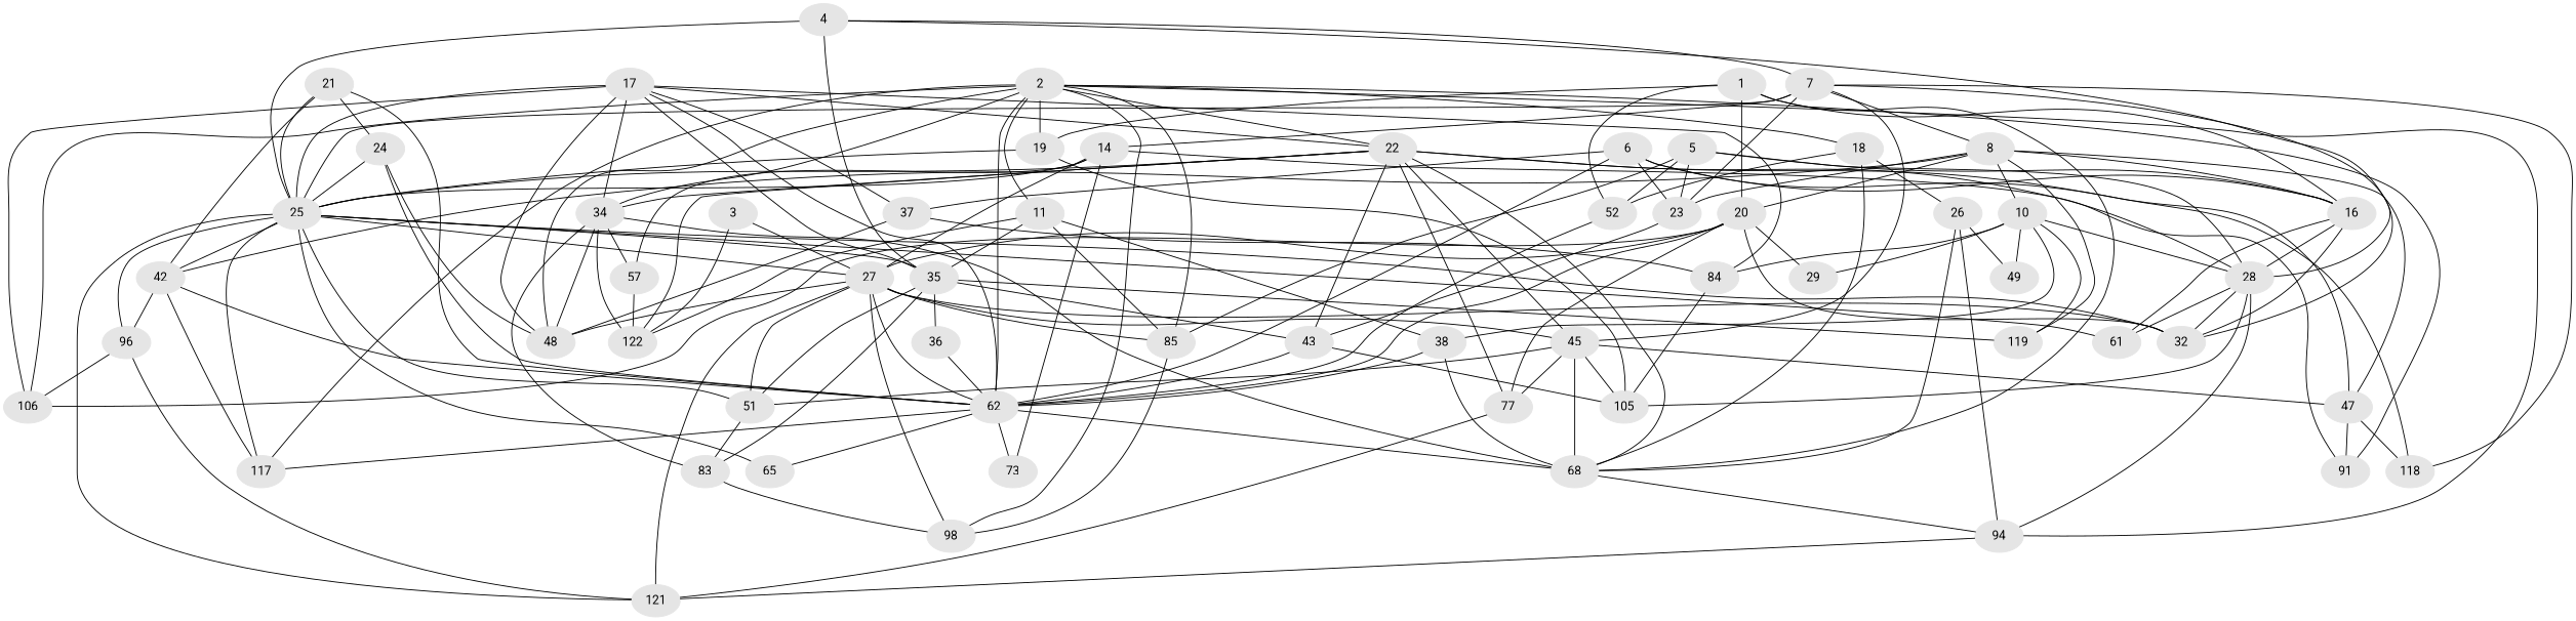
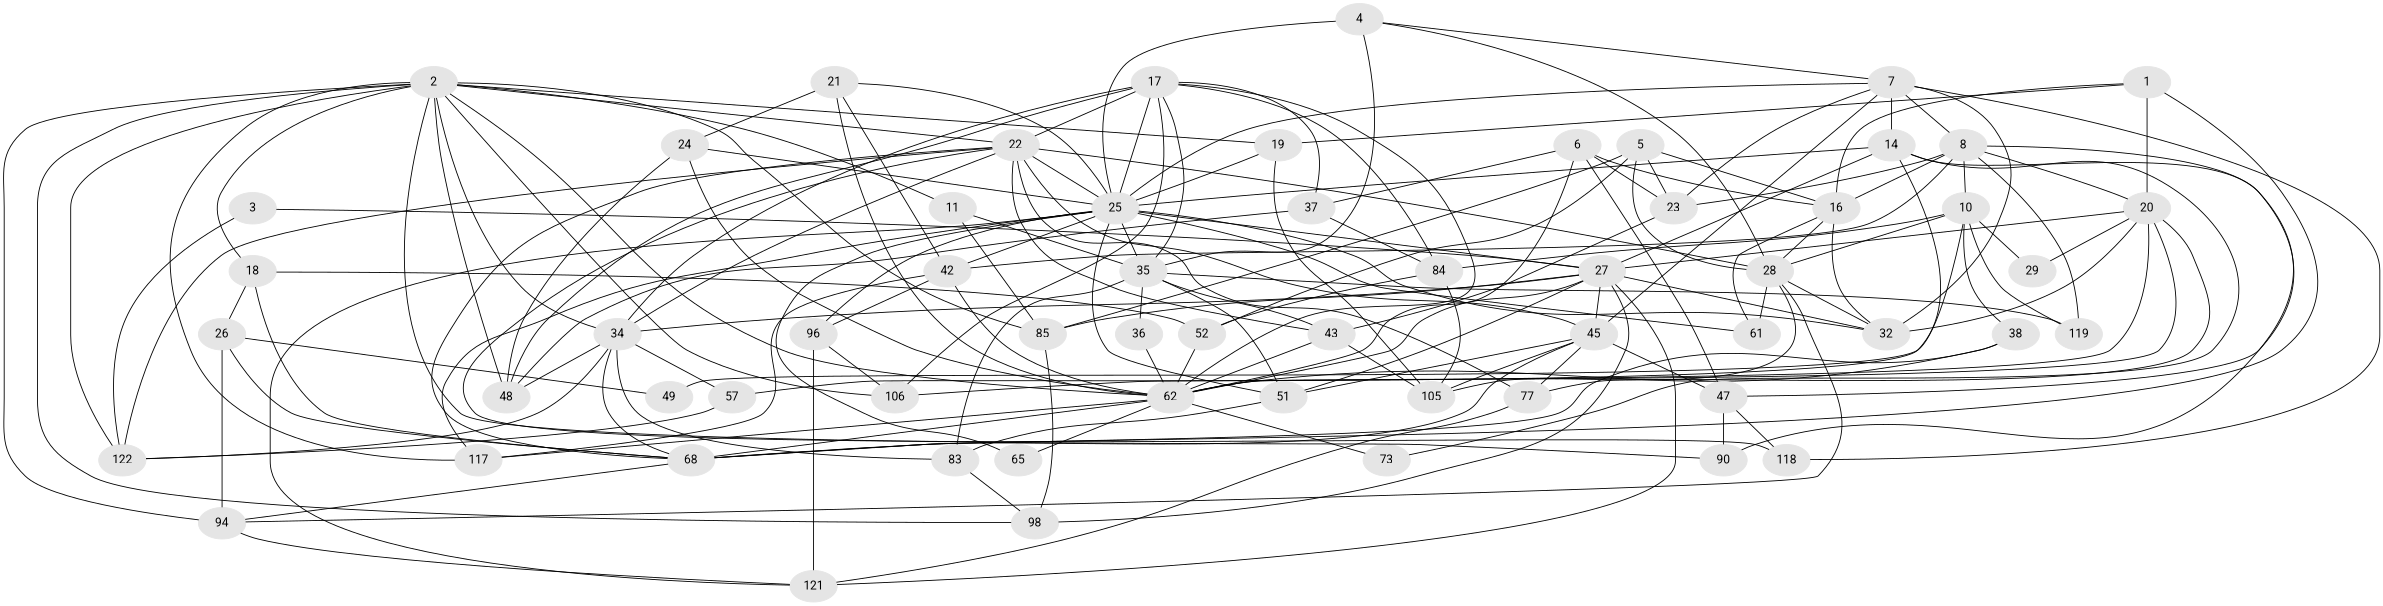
  graph {
    fontname=Roboto
    node [color=gray90 fontname=Roboto style=filled]
    edge [fontname=Roboto]
    1 [super="+54"]
    16 [super="+95"]
    19 [super="+72"]
    20 [super="+86"]
    52
    68 [super="+74+112+81"]
    28 [super="+67+46"]
    32 [super="+71+70"]
    61
    25 [super="+111+33+113"]
    105 [super="+123"]
    62 [super="+110+125+78"]
    106
    27 [super="+41+63"]
    29
    77
    94 [super="+124"]
    2 [super="+40+64+92"]
    11 [super="+30"]
    18 [super="+31"]
    22 [super="+44"]
    34 [super="+87+50"]
    48 [super="+80"]
    85
-   91
+   91 [label=90]
    98
    117
    122
    35 [super="+59+90"]
    38 [super="+115"]
    26 [super="+114"]
    45 [super="+101+82"]
    118
    43 [super="+60"]
    57
    83
    73
    65
    121
    51 [super="+55"]
    3
    4 [super="+76"]
    7 [super="+12"]
    23 [super="+93"]
    8 [super="+15"]
    14 [super="+99+89"]
    42 [super="+58"]
    96
    119
    36
    5 [super="+9"]
    6 [super="+107"]
    37
    47
    84
    10 [super="+109"]
    49
    17 [super="+75"]
    21
    24
    1 -- 16
    1 -- 19
    1 -- 20 [weight=2]
-   1 -- 52
+   84 -- 52
    1 -- 68
    16 -- 28
    16 -- 32 [weight=2]
    16 -- 61
    19 -- 25
    19 -- 105
    20 -- 32
    20 -- 62
    20 -- 106
    20 -- 27
    20 -- 29
    20 -- 77
    52 -- 62
    68 -- 94
    28 -- 32
    28 -- 61
    28 -- 105
    28 -- 94
    25 -- 32
    25 -- 61
    25 -- 27
    25 -- 117
    25 -- 35
    25 -- 65
    25 -- 121
    25 -- 51
    25 -- 42
    25 -- 96
    62 -- 68
    62 -- 117
    62 -- 73
    62 -- 65
    27 -- 32
    27 -- 62
-   27 -- 48 [weight=2]
+   27 -- 34 [weight=2]
    27 -- 85
    27 -- 98
    27 -- 45
    27 -- 121
    27 -- 51
    77 -- 121
    94 -- 121
    2 -- 19
    2 -- 62
    2 -- 106
    2 -- 94
    2 -- 11
    2 -- 18
    2 -- 22
    2 -- 34
    2 -- 48
    2 -- 85
    2 -- 91
    2 -- 98
    2 -- 117
    11 -- 85
-   11 -- 122
+   2 -- 122
    11 -- 35
-   11 -- 38
    18 -- 52
    18 -- 68
    18 -- 26
    22 -- 68
    22 -- 28 [weight=3]
    22 -- 25
    22 -- 77
    22 -- 34
    22 -- 122
    22 -- 45
    22 -- 118
    22 -- 43
    34 -- 68 [weight=2]
    34 -- 48
    34 -- 122
    34 -- 57
    34 -- 83
    85 -- 98
    35 -- 43
    35 -- 83
    35 -- 51
    35 -- 119
    35 -- 36
    38 -- 68 [weight=2]
    38 -- 62
    26 -- 68
    26 -- 94
    26 -- 49
    45 -- 68 [weight=2]
    45 -- 105
    45 -- 77
    45 -- 51
    45 -- 47
    43 -- 105
    43 -- 62
    57 -- 122
    83 -- 98
    51 -- 83
    3 -- 27
    3 -- 122
    4 -- 28
    4 -- 25 [weight=2]
    4 -- 35
    4 -- 7
    7 -- 32
    7 -- 25
    7 -- 45
    7 -- 118
    7 -- 23
    7 -- 8
    7 -- 14 [weight=2]
    23 -- 43 [weight=2]
    8 -- 16
    8 -- 20
    8 -- 23
    8 -- 42
    8 -- 119
    8 -- 47
    8 -- 10
    14 -- 25
    14 -- 27
    14 -- 91
    14 -- 57
    14 -- 73
    42 -- 62
    42 -- 117
    42 -- 96
    96 -- 106
    96 -- 121
    36 -- 62
    5 -- 16
    5 -- 52
    5 -- 28
    5 -- 85
    5 -- 23
    6 -- 16
    6 -- 62
    6 -- 23
    6 -- 37
    6 -- 47
    37 -- 48
    37 -- 84
    47 -- 91
    47 -- 118
    84 -- 105
    10 -- 28
    10 -- 29
    10 -- 38
    10 -- 119
    10 -- 84
    10 -- 49
    17 -- 25 [weight=2]
    17 -- 62
    17 -- 106
    17 -- 22
    17 -- 34
    17 -- 48
    17 -- 35
    17 -- 37
    17 -- 84
    21 -- 25
    21 -- 62
    21 -- 42
    21 -- 24
    24 -- 25
    24 -- 62
    24 -- 48
  }
